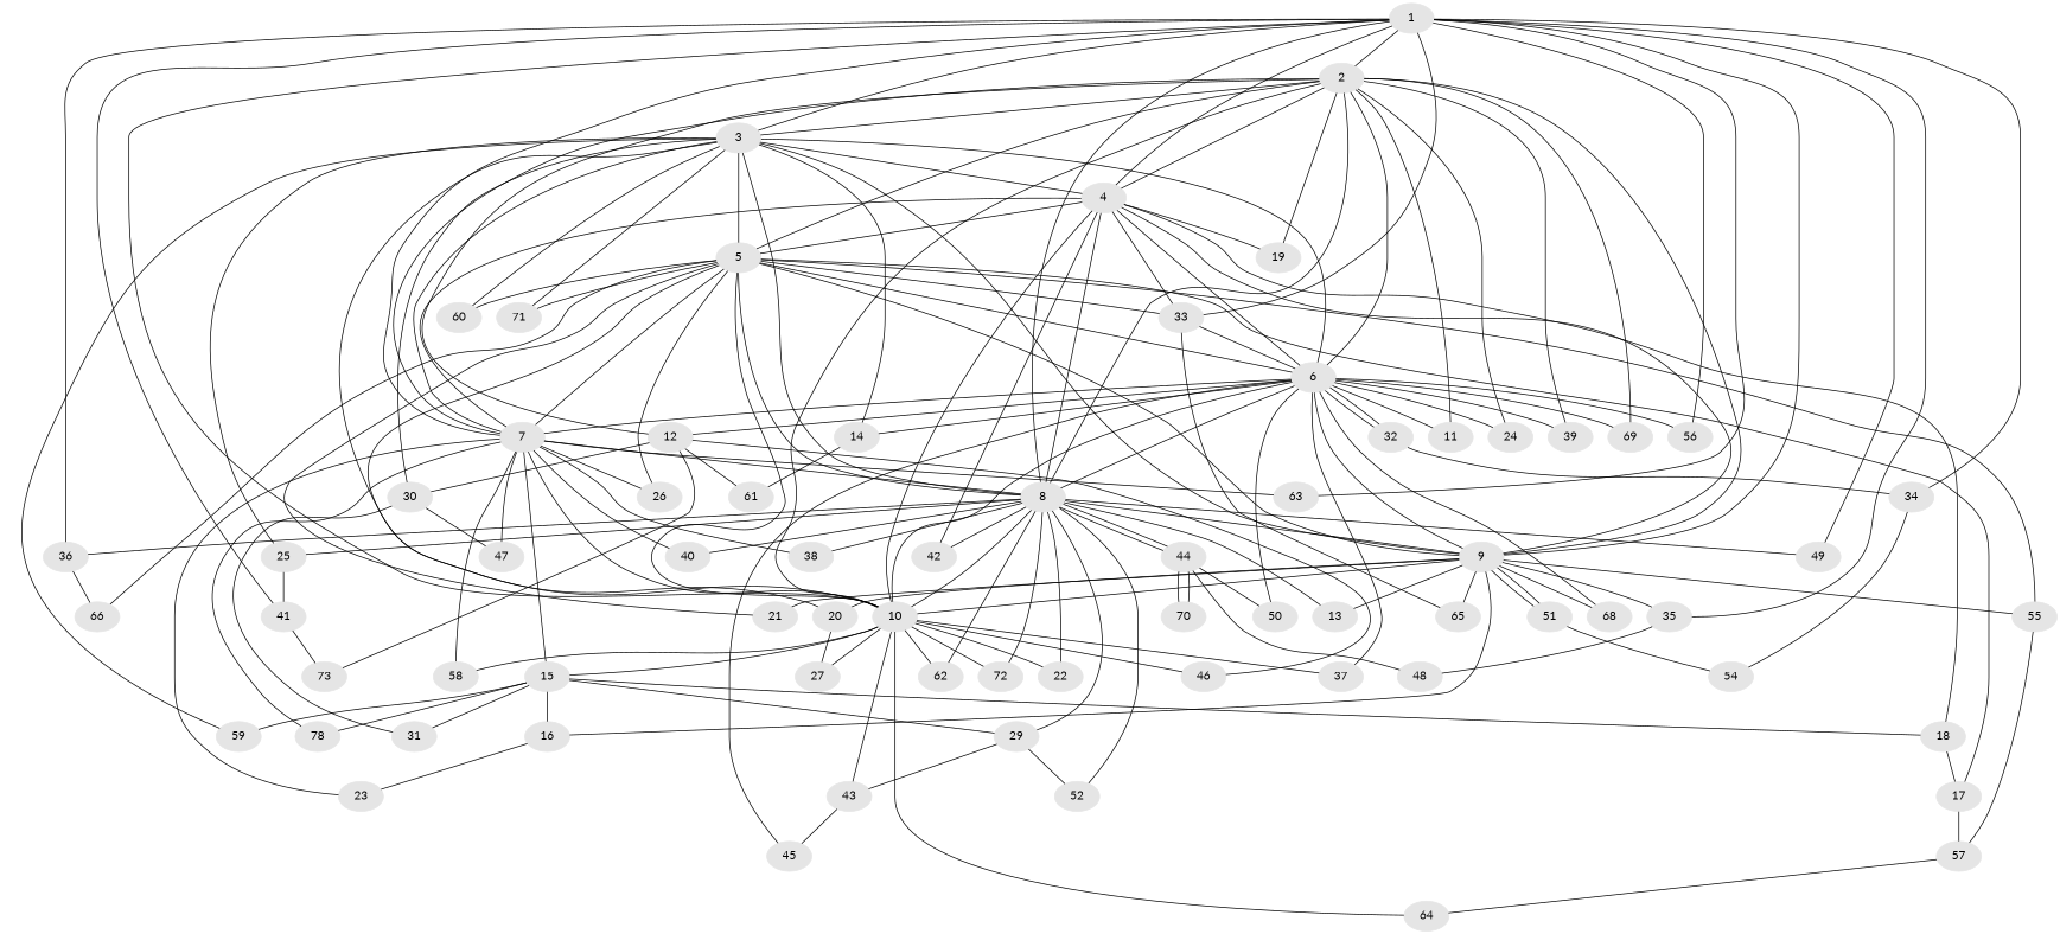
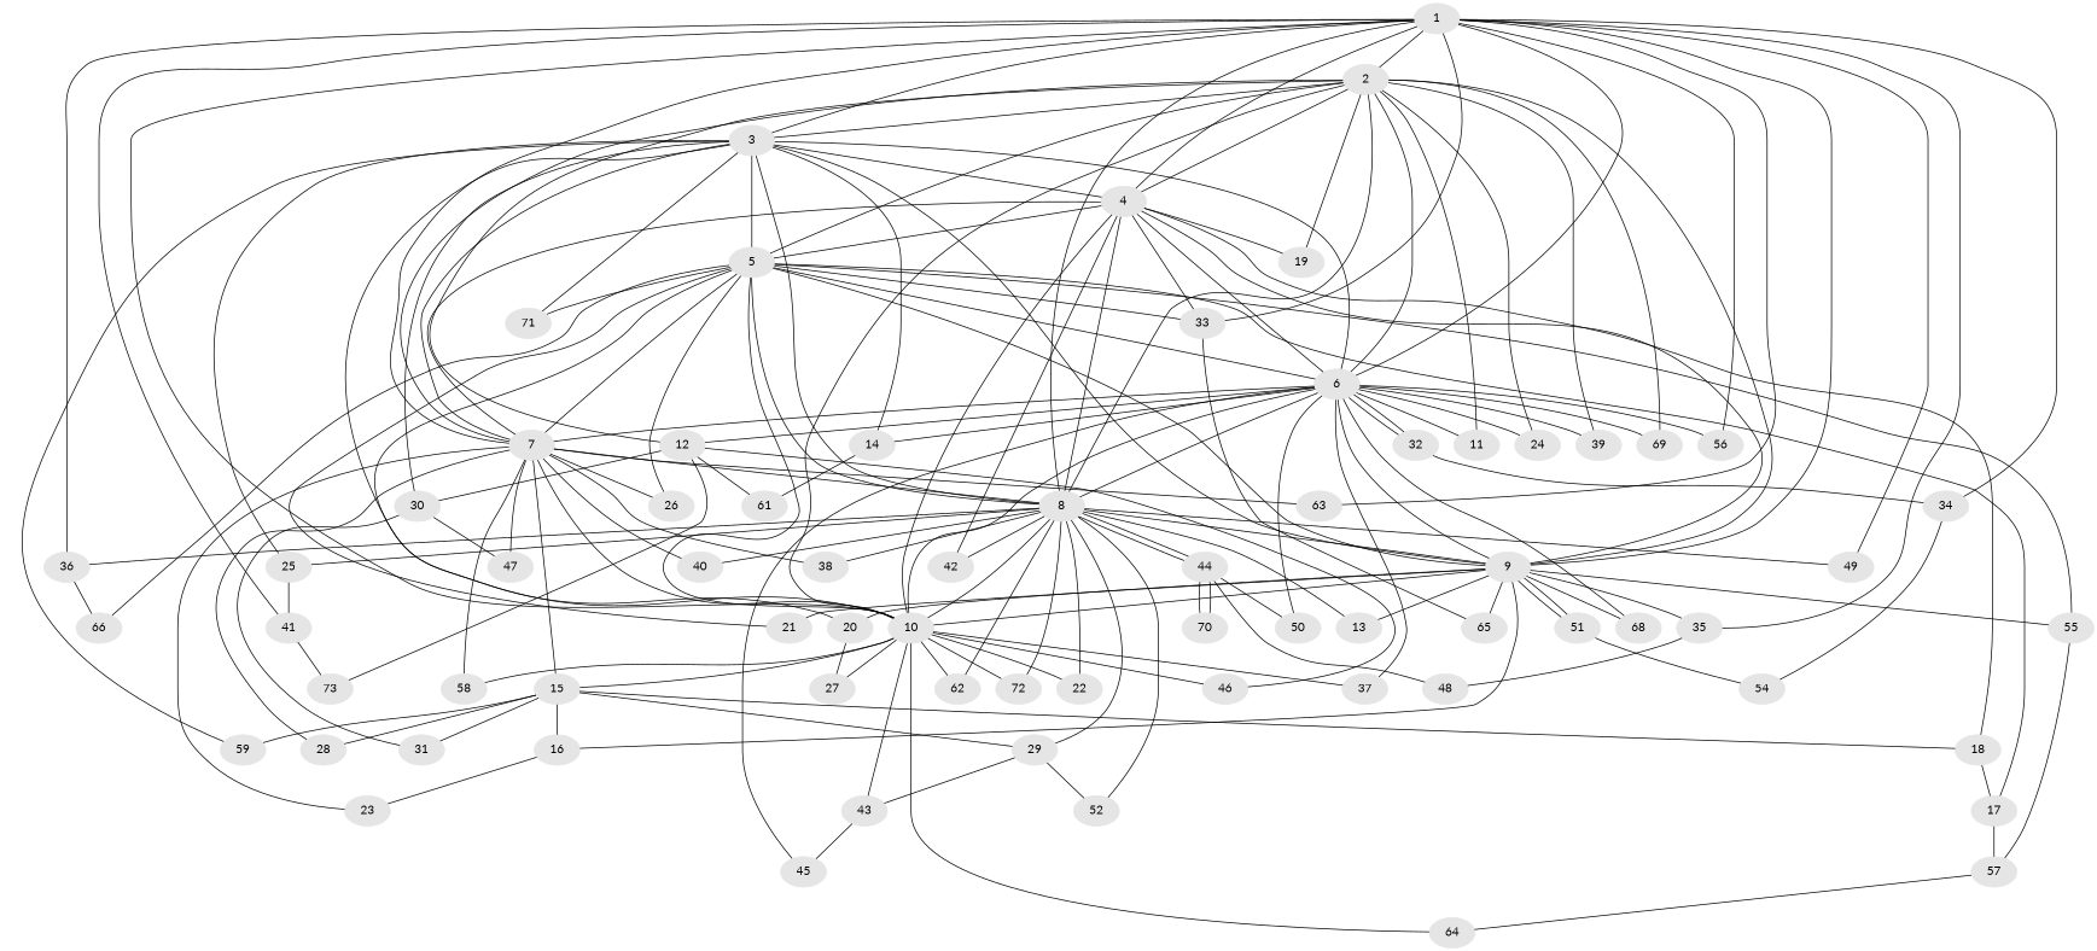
  graph {
    fontname=Lato
    node [color=gray90 fontname=Lato style=filled]
    edge [fontname=Lato]
    1
    2
    3
    4
    6
    7
    8
    9
    10
    34
    35
    36
    41
    49
    56
    63
    33
    5
    11
    12
    19
    24
    39
    69
    14
    25
    30
    59
-   60
    71
    18
    42
    17
    20
    21
    26
    55
    66
    32
    37
    45
    50
    68
    15
    23
-   28 [label=78]
+   28
    38
    40
    47
    58
    13
    22
    29
    44
    52
    62
    72
    16
    51
    65
    27
    43
    46
    64
    54
    48
    n67 [label=73]
    61
    31
    57
    70
    1 -- 2
    1 -- 3
    1 -- 4
-   33 -- 6
+   1 -- 6
    1 -- 7
    1 -- 8
    1 -- 9
    1 -- 10
    1 -- 34
    1 -- 35
    1 -- 36
    1 -- 41
    1 -- 49
    1 -- 56
    1 -- 63
    1 -- 33
    2 -- 3
    2 -- 4
    2 -- 6
    2 -- 7
    2 -- 8
    2 -- 9
    2 -- 10
    2 -- 5
    2 -- 11
    2 -- 12
    2 -- 19
    2 -- 24
    2 -- 39
    2 -- 69
    3 -- 4
    3 -- 6
    3 -- 7
    3 -- 8
    3 -- 9
    3 -- 10
    3 -- 5
    3 -- 14
    3 -- 25
    3 -- 30
    3 -- 59
-   3 -- 60
    3 -- 71
    4 -- 6
    4 -- 7
    4 -- 8
    4 -- 9
    4 -- 10
    4 -- 33
    4 -- 5
    4 -- 19
    4 -- 18
    4 -- 42
    6 -- 7
    6 -- 8
    6 -- 9
    6 -- 10
    6 -- 56
    6 -- 11
    6 -- 12
    6 -- 24
    6 -- 39
    6 -- 69
    6 -- 14
    6 -- 32
    6 -- 32
    6 -- 37
    6 -- 45
    6 -- 50
    6 -- 68
    7 -- 8
    7 -- 10
    7 -- 63
    7 -- 26
    7 -- 15
    7 -- 23
    7 -- 28
    7 -- 38
    7 -- 40
    7 -- 47
    7 -- 58
    8 -- 9
    8 -- 10
    8 -- 36
    8 -- 49
    8 -- 25
    8 -- 42
    8 -- 38
    8 -- 40
    8 -- 13
    8 -- 22
    8 -- 29
    8 -- 44
    8 -- 44
    8 -- 52
    8 -- 62
    8 -- 72
    9 -- 10
    9 -- 35
    9 -- 20
    9 -- 21
    9 -- 55
    9 -- 68
    9 -- 13
    9 -- 16
    9 -- 51
    9 -- 51
    9 -- 65
    10 -- 37
    10 -- 15
    10 -- 58
    10 -- 22
    10 -- 62
    10 -- 72
    10 -- 27
    10 -- 43
    10 -- 46
    10 -- 64
    34 -- 54
    35 -- 48
    36 -- 66
    41 -- n67
    33 -- 65
    5 -- 6
    5 -- 7
    5 -- 8
    5 -- 9
    5 -- 10
    5 -- 33
-   5 -- 60
    5 -- 71
    5 -- 17
    5 -- 20
    5 -- 21
    5 -- 26
    5 -- 55
    5 -- 66
    12 -- 30
    12 -- 46
    12 -- n67
    12 -- 61
    14 -- 61
    25 -- 41
    30 -- 47
    30 -- 31
    18 -- 17
    17 -- 57
    20 -- 27
    55 -- 57
    32 -- 34
    15 -- 59
    15 -- 18
    15 -- 28
    15 -- 29
    15 -- 16
    15 -- 31
    29 -- 52
    29 -- 43
    44 -- 50
    44 -- 48
    44 -- 70
    44 -- 70
    16 -- 23
    51 -- 54
    43 -- 45
    57 -- 64
  }
